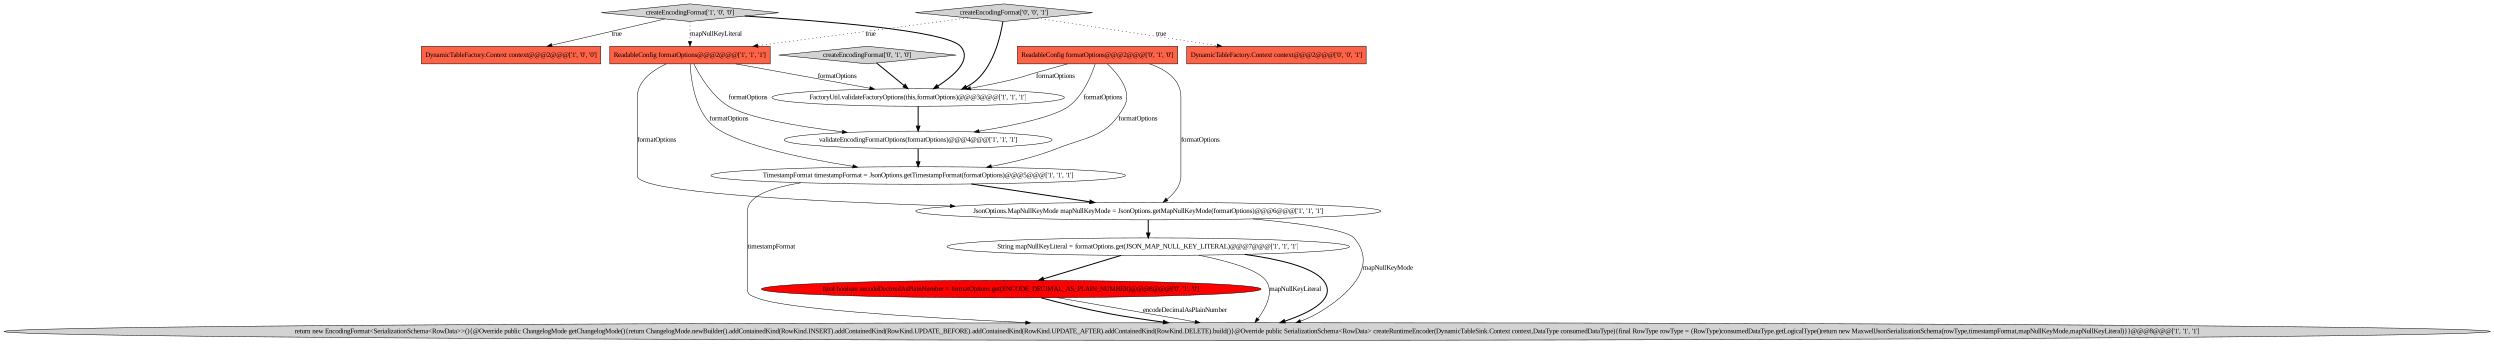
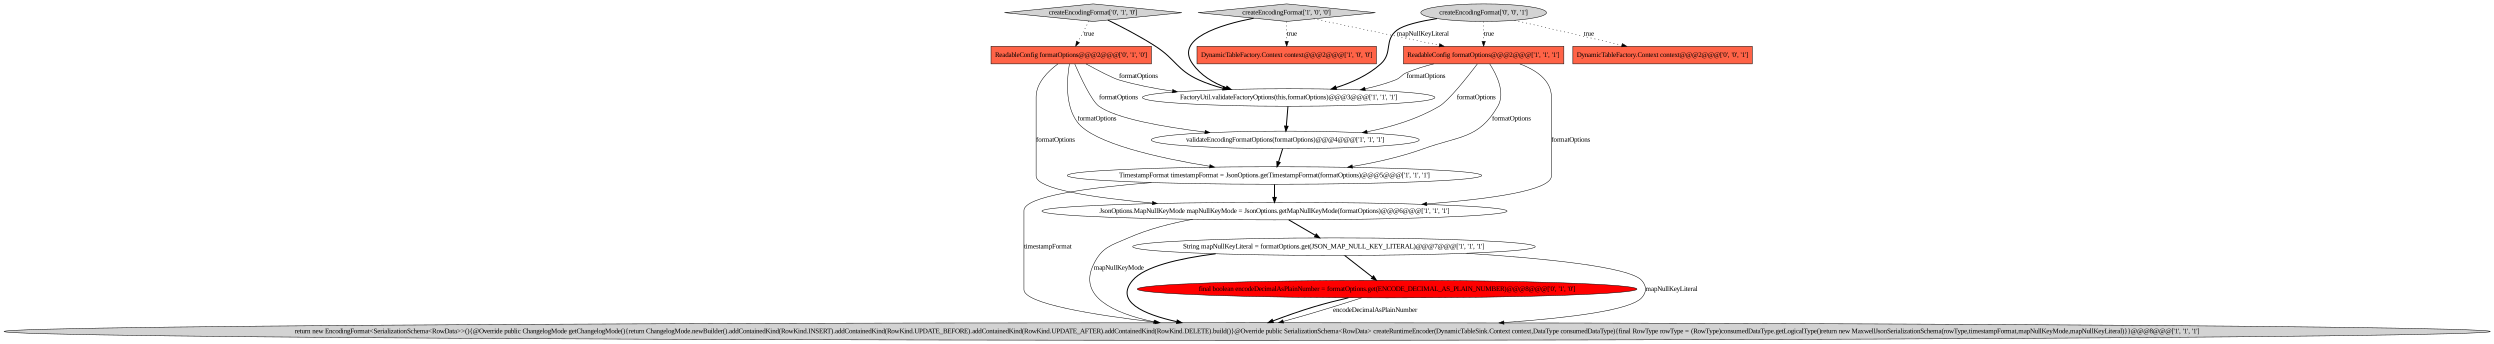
  digraph {
    fontname="Liberation Serif"
    node [fillcolor=white fontname="Liberation Serif" shape=ellipse style=filled]
    edge [fontname="Liberation Serif" style=solid]
    n1 [fillcolor=red label="final boolean encodeDecimalAsPlainNumber = formatOptions.get(ENCODE_DECIMAL_AS_PLAIN_NUMBER)@@@8@@@['0', '1', '0']"]
    n2 [fillcolor=lightgray label="return new EncodingFormat<SerializationSchema<RowData>>(){@Override public ChangelogMode getChangelogMode(){return ChangelogMode.newBuilder().addContainedKind(RowKind.INSERT).addContainedKind(RowKind.UPDATE_BEFORE).addContainedKind(RowKind.UPDATE_AFTER).addContainedKind(RowKind.DELETE).build()}@Override public SerializationSchema<RowData> createRuntimeEncoder(DynamicTableSink.Context context,DataType consumedDataType){final RowType rowType = (RowType)consumedDataType.getLogicalType()return new MaxwellJsonSerializationSchema(rowType,timestampFormat,mapNullKeyMode,mapNullKeyLiteral)}}@@@8@@@['1', '1', '1']"]
    n3 [label="validateEncodingFormatOptions(formatOptions)@@@4@@@['1', '1', '1']"]
    n4 [label="TimestampFormat timestampFormat = JsonOptions.getTimestampFormat(formatOptions)@@@5@@@['1', '1', '1']"]
    n5 [label="JsonOptions.MapNullKeyMode mapNullKeyMode = JsonOptions.getMapNullKeyMode(formatOptions)@@@6@@@['1', '1', '1']"]
    n6 [fillcolor=tomato label="ReadableConfig formatOptions@@@2@@@['1', '1', '1']" shape=box]
    n7 [label="FactoryUtil.validateFactoryOptions(this,formatOptions)@@@3@@@['1', '1', '1']"]
    n8 [label="String mapNullKeyLiteral = formatOptions.get(JSON_MAP_NULL_KEY_LITERAL)@@@7@@@['1', '1', '1']"]
    n9 [fillcolor=lightgray label="createEncodingFormat['0', '1', '0']" shape=diamond]
    n10 [fillcolor=tomato label="ReadableConfig formatOptions@@@2@@@['0', '1', '0']" shape=box]
    n11 [fillcolor=lightgray label="createEncodingFormat['1', '0', '0']" shape=diamond]
    n12 [fillcolor=tomato label="DynamicTableFactory.Context context@@@2@@@['1', '0', '0']" shape=box]
    n13 [fillcolor=tomato label="DynamicTableFactory.Context context@@@2@@@['0', '0', '1']" shape=box]
-   n14 [fillcolor=lightgray label="createEncodingFormat['0', '0', '1']" shape=diamond]
+   n14 [fillcolor=lightgray label="createEncodingFormat['0', '0', '1']"]
    n1 -> n2 [style=bold]
    n1 -> n2 [label=encodeDecimalAsPlainNumber]
    n3 -> n4 [style=bold]
    n4 -> n2 [label=timestampFormat]
    n4 -> n5 [style=bold]
    n5 -> n2 [label=mapNullKeyMode]
    n5 -> n8 [style=bold]
    n6 -> n3 [label=formatOptions]
    n6 -> n4 [label=formatOptions]
    n6 -> n5 [label=formatOptions]
    n6 -> n7 [label=formatOptions]
    n7 -> n3 [style=bold]
    n8 -> n1 [style=bold]
    n8 -> n2 [label=mapNullKeyLiteral]
    n8 -> n2 [style=bold]
    n9 -> n7 [style=bold]
+   n9 -> n10 [label=true style=dotted]
    n10 -> n3 [label=formatOptions]
    n10 -> n4 [label=formatOptions]
    n10 -> n5 [label=formatOptions]
    n10 -> n7 [label=formatOptions]
    n11 -> n6 [label=mapNullKeyLiteral style=dotted]
    n11 -> n7 [style=bold]
-   n11 -> n12 [label=true]
+   n11 -> n12 [label=true style=dotted]
    n14 -> n6 [label=true style=dotted]
    n14 -> n7 [style=bold]
    n14 -> n13 [label=true style=dotted]
  }
